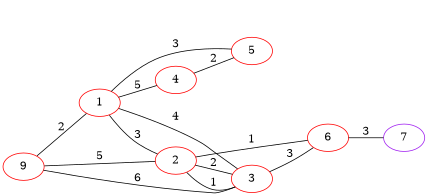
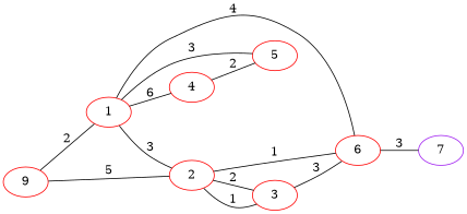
  graph {
    rankdir=LR
    node [color=red weight=1]
    n1 [label=9]
    1
    2
    3
    4
    5
    6
    7 [color=purple weight=4]
    n1 -- 1 [label=2]
    n1 -- 2 [label=5]
-   n1 -- 3 [label=6]
    1 -- 2 [label=3]
-   1 -- 3 [label=4]
-   1 -- 4 [label=5]
+   1 -- 6 [label=4]
+   1 -- 4 [label=6]
    1 -- 5 [label=3]
    2 -- 3 [label=1]
    2 -- 3 [label=2]
    2 -- 6 [label=1]
    3 -- 6 [label=3]
    4 -- 5 [label=2]
    6 -- 7 [label=3]
  }
